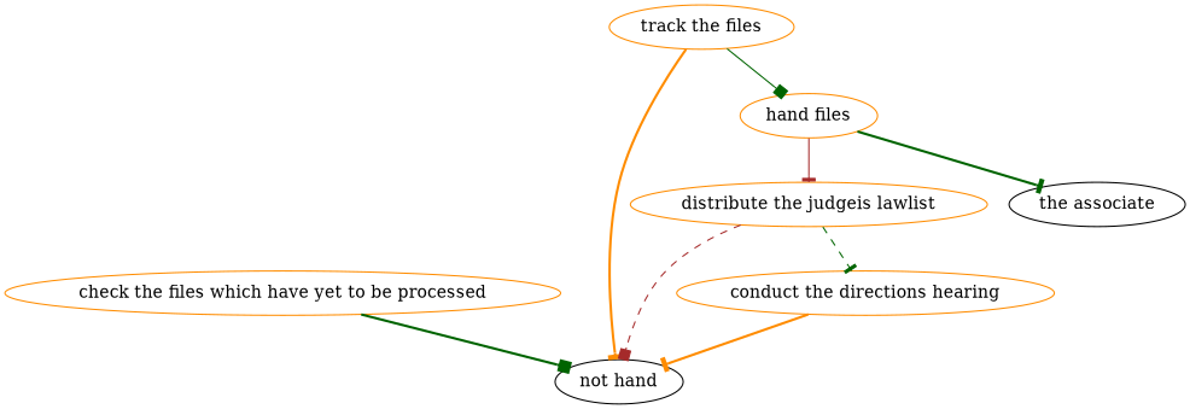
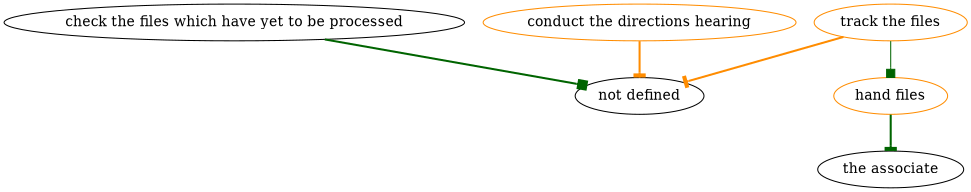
  strict digraph {
    node [color=darkorange]
    edge [arrowhead=tee attrs="{'type': 'actor performer', 'label': 'actor performer'}" color=darkgreen style=bold]
-   "check the files which have yet to be processed" [attrs="{'type': 'Activity', 'label': 'check the files which have yet to be processed'}"]
-   "not defined" [attrs="{'type': 'Actor', 'label': 'not defined'}" color=black label="not hand"]
+   "check the files which have yet to be processed" [attrs="{'type': 'Activity', 'label': 'check the files which have yet to be processed'}" color=black]
+   "not defined" [attrs="{'type': 'Actor', 'label': 'not defined'}" color=black]
    "track the files" [attrs="{'type': 'Activity', 'label': 'track the files'}"]
    "hand files" [attrs="{'type': 'Activity', 'label': 'hand files'}"]
-   "distribute the judgeis lawlist" [attrs="{'type': 'Activity', 'label': 'distribute the judgeis lawlist'}"]
    "the associate" [attrs="{'type': 'Actor', 'label': 'the associate'}" color=black]
    "conduct the directions hearing" [attrs="{'type': 'Activity', 'label': 'conduct the directions hearing'}"]
    "check the files which have yet to be processed" -> "not defined" [arrowhead=box]
    "track the files" -> "not defined" [color=darkorange]
    "track the files" -> "hand files" [arrowhead=box attrs="{'type': 'flow', 'label': 'flow'}" style=solid]
-   "hand files" -> "distribute the judgeis lawlist" [attrs="{'type': 'flow', 'label': 'flow'}" color=brown style=solid]
    "hand files" -> "the associate"
-   "distribute the judgeis lawlist" -> "not defined" [arrowhead=box color=brown style=dashed]
-   "distribute the judgeis lawlist" -> "conduct the directions hearing" [attrs="{'type': 'flow', 'label': 'flow'}" style=dashed]
    "conduct the directions hearing" -> "not defined" [color=darkorange]
  }
